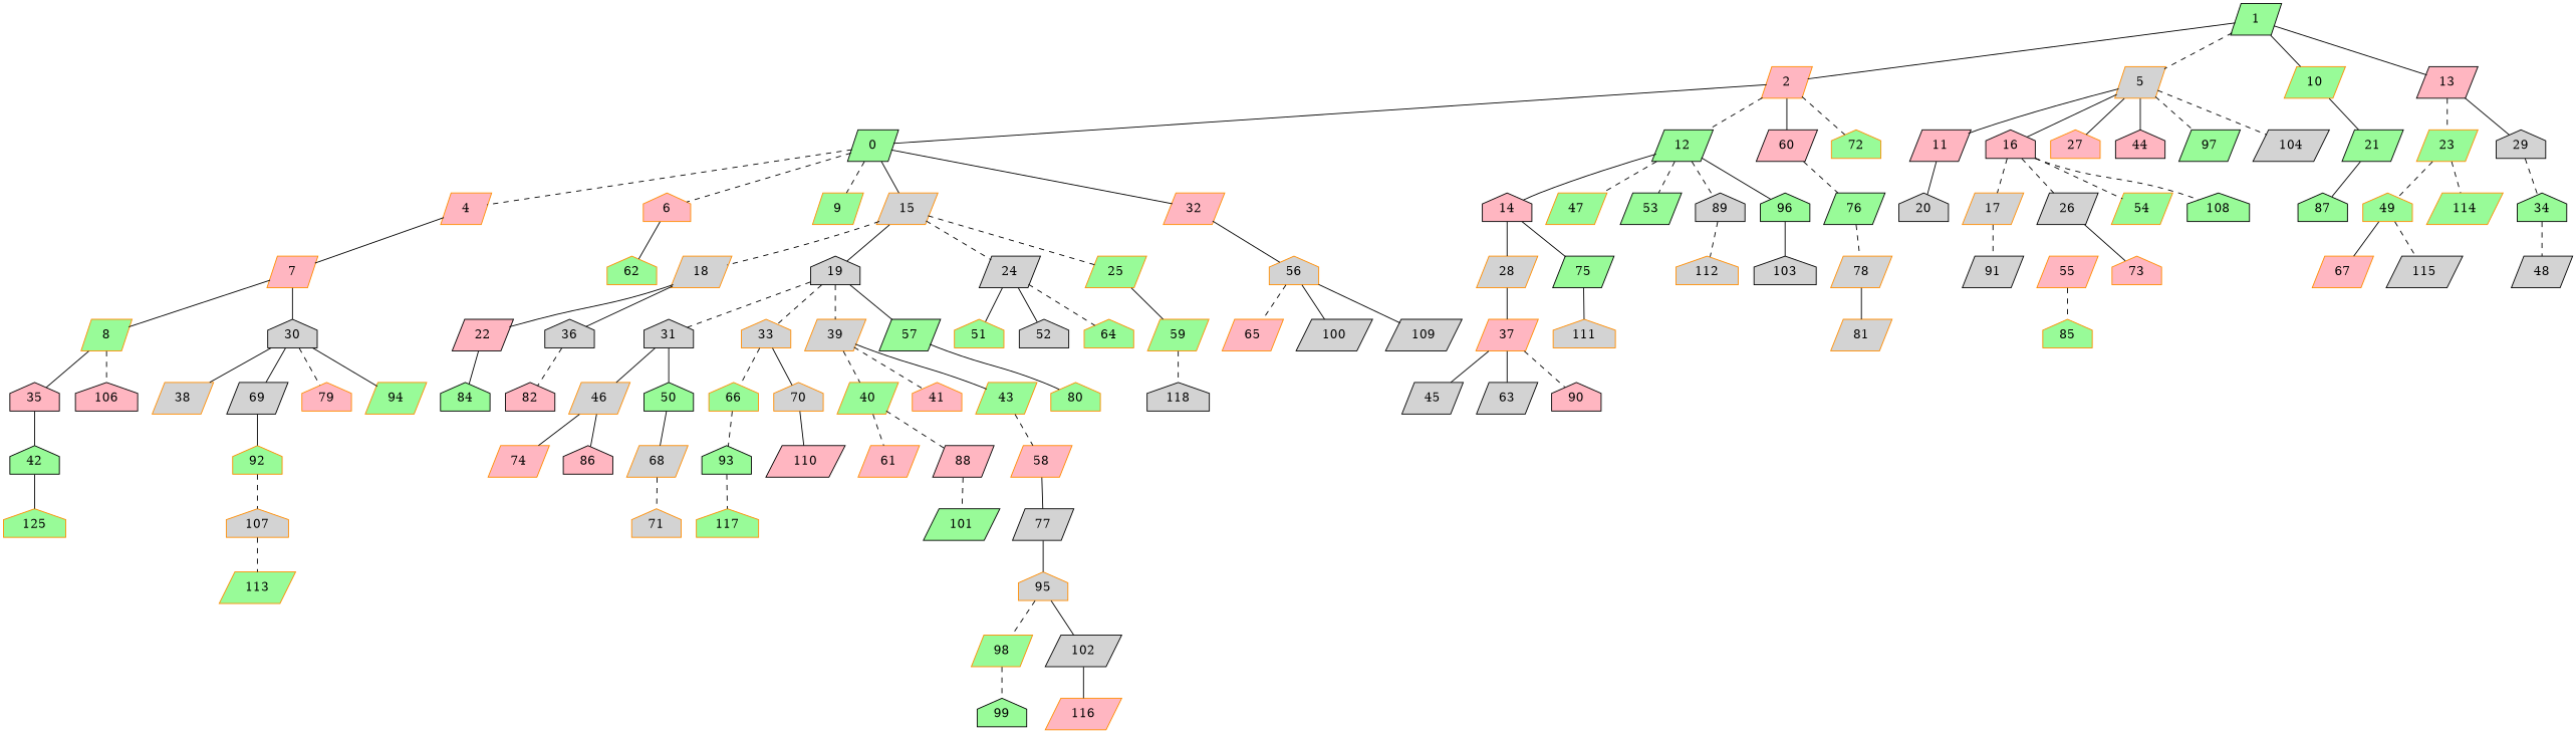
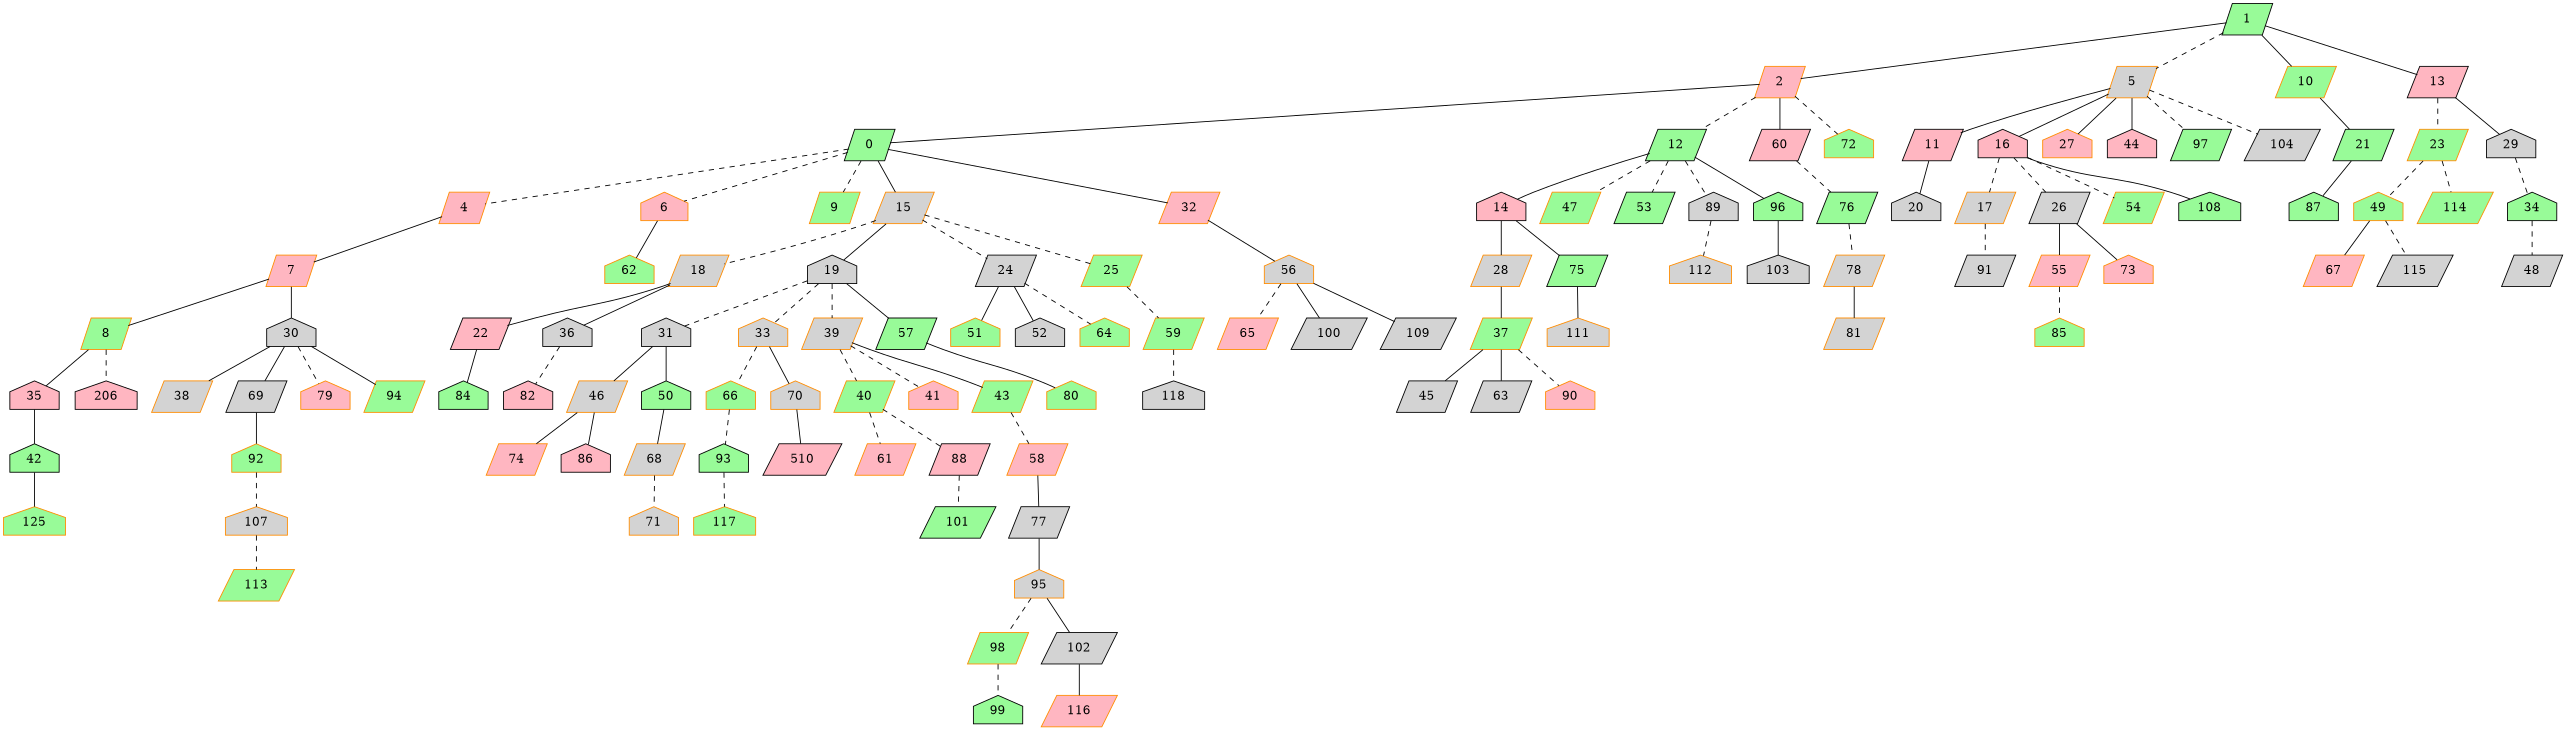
  graph {
    node [color=darkorange fillcolor=palegreen shape=parallelogram style=filled]
    edge [style=solid]
    1 [color=black]
    2 [fillcolor=lightpink]
    5 [fillcolor=lightgrey]
    10
    13 [color=black fillcolor=lightpink]
    n6 [color=black label=0]
    12 [color=black]
    60 [color=black fillcolor=lightpink]
    72 [shape=house]
    11 [color=black fillcolor=lightpink]
    16 [color=black fillcolor=lightpink shape=house]
    27 [fillcolor=lightpink shape=house]
    44 [color=black fillcolor=lightpink shape=house]
    97 [color=black]
    104 [color=black fillcolor=lightgrey]
    21 [color=black]
    23
    29 [color=black fillcolor=lightgrey shape=house]
    4 [fillcolor=lightpink]
    6 [fillcolor=lightpink shape=house]
    9
    15 [fillcolor=lightgrey]
    32 [fillcolor=lightpink]
    14 [color=black fillcolor=lightpink shape=house]
    47
    53 [color=black]
    89 [color=black fillcolor=lightgrey shape=house]
    96 [color=black shape=house]
    76 [color=black]
    7 [fillcolor=lightpink]
    62 [shape=house]
    18 [fillcolor=lightgrey]
    19 [color=black fillcolor=lightgrey shape=house]
    24 [color=black fillcolor=lightgrey]
    25
    56 [fillcolor=lightgrey shape=house]
    8
    30 [color=black fillcolor=lightgrey shape=house]
    20 [color=black fillcolor=lightgrey shape=house]
    17 [fillcolor=lightgrey]
    26 [color=black fillcolor=lightgrey]
    54
    108 [color=black shape=house]
    35 [color=black fillcolor=lightpink shape=house]
-   106 [color=black fillcolor=lightpink shape=house]
+   106 [color=black fillcolor=lightpink shape=house label=206]
    38 [fillcolor=lightgrey]
    69 [color=black fillcolor=lightgrey]
    79 [fillcolor=lightpink shape=house]
    94
    42 [color=black shape=house]
    87 [color=black shape=house]
    28 [fillcolor=lightgrey]
    75 [color=black]
    112 [fillcolor=lightgrey shape=house]
    103 [color=black fillcolor=lightgrey shape=house]
    49 [shape=house]
    114
    34 [color=black shape=house]
-   37 [fillcolor=lightpink]
+   37
    111 [fillcolor=lightgrey shape=house]
    22 [color=black fillcolor=lightpink]
    36 [color=black fillcolor=lightgrey shape=house]
    31 [color=black fillcolor=lightgrey shape=house]
    33 [fillcolor=lightgrey shape=house]
    39 [fillcolor=lightgrey]
    57 [color=black]
    51 [shape=house]
    52 [color=black fillcolor=lightgrey shape=house]
    64 [shape=house]
    59
    91 [color=black fillcolor=lightgrey]
    55 [fillcolor=lightpink]
    73 [fillcolor=lightpink shape=house]
    84 [color=black shape=house]
    82 [color=black fillcolor=lightpink shape=house]
    46 [fillcolor=lightgrey]
    50 [color=black shape=house]
    66 [shape=house]
    70 [fillcolor=lightgrey shape=house]
    40
    41 [fillcolor=lightpink shape=house]
    43
    80 [shape=house]
    67 [fillcolor=lightpink]
    115 [color=black fillcolor=lightgrey]
    118 [color=black fillcolor=lightgrey shape=house]
    85 [shape=house]
    45 [color=black fillcolor=lightgrey]
    63 [color=black fillcolor=lightgrey]
-   90 [color=black fillcolor=lightpink shape=house]
+   90 [fillcolor=lightpink shape=house]
    48 [color=black fillcolor=lightgrey]
    92 [shape=house]
    74 [fillcolor=lightpink]
    86 [color=black fillcolor=lightpink shape=house]
    68 [fillcolor=lightgrey]
    65 [fillcolor=lightpink]
    100 [color=black fillcolor=lightgrey]
    109 [color=black fillcolor=lightgrey]
    93 [color=black shape=house]
-   110 [color=black fillcolor=lightpink]
+   110 [color=black fillcolor=lightpink label=510]
    n101 [label=125 shape=house]
    61 [fillcolor=lightpink]
    88 [color=black fillcolor=lightpink]
    58 [fillcolor=lightpink]
    101 [color=black]
    77 [color=black fillcolor=lightgrey]
    71 [fillcolor=lightgrey shape=house]
    95 [fillcolor=lightgrey shape=house]
    78 [fillcolor=lightgrey]
    117 [shape=house]
    107 [fillcolor=lightgrey shape=house]
    81 [fillcolor=lightgrey]
    98
    102 [color=black fillcolor=lightgrey]
    113
    99 [color=black shape=house]
    116 [fillcolor=lightpink]
    1 -- 2
    1 -- 5 [style=dashed]
    1 -- 10
    1 -- 13
    2 -- n6
    2 -- 12 [style=dashed]
    2 -- 60
    2 -- 72 [style=dashed]
    5 -- 11
    5 -- 16
    5 -- 27
    5 -- 44
    5 -- 97 [style=dashed]
    5 -- 104 [style=dashed]
    10 -- 21
    13 -- 23 [style=dashed]
    13 -- 29
    n6 -- 4 [style=dashed]
    n6 -- 6 [style=dashed]
    n6 -- 9 [style=dashed]
    n6 -- 15
    n6 -- 32
    12 -- 14
    12 -- 47 [style=dashed]
    12 -- 53 [style=dashed]
    12 -- 89 [style=dashed]
    12 -- 96
    60 -- 76 [style=dashed]
    11 -- 20
    16 -- 17 [style=dashed]
    16 -- 26 [style=dashed]
    16 -- 54 [style=dashed]
-   16 -- 108 [style=dashed]
+   16 -- 108
    21 -- 87
    23 -- 49 [style=dashed]
    23 -- 114 [style=dashed]
    29 -- 34 [style=dashed]
    4 -- 7
    6 -- 62
    15 -- 18 [style=dashed]
    15 -- 19
    15 -- 24 [style=dashed]
    15 -- 25 [style=dashed]
    32 -- 56
    14 -- 28
    14 -- 75
    89 -- 112 [style=dashed]
    96 -- 103
    76 -- 78 [style=dashed]
    7 -- 8
    7 -- 30
    18 -- 22
    18 -- 36
    19 -- 31 [style=dashed]
    19 -- 33 [style=dashed]
    19 -- 39 [style=dashed]
    19 -- 57
    24 -- 51
    24 -- 52
    24 -- 64 [style=dashed]
-   25 -- 59
+   25 -- 59 [style=dashed]
    56 -- 65 [style=dashed]
    56 -- 100
    56 -- 109
    8 -- 35
    8 -- 106 [style=dashed]
    30 -- 38
    30 -- 69
    30 -- 79 [style=dashed]
    30 -- 94
    17 -- 91 [style=dashed]
+   26 -- 55
    26 -- 73
    35 -- 42
    69 -- 92
    42 -- n101
    28 -- 37
    75 -- 111
    49 -- 67
    49 -- 115 [style=dashed]
    34 -- 48 [style=dashed]
    37 -- 45
    37 -- 63
    37 -- 90 [style=dashed]
    22 -- 84
    36 -- 82 [style=dashed]
    31 -- 46
    31 -- 50
    33 -- 66 [style=dashed]
    33 -- 70
    39 -- 40 [style=dashed]
    39 -- 41 [style=dashed]
    39 -- 43
    57 -- 80
    59 -- 118 [style=dashed]
    55 -- 85 [style=dashed]
    46 -- 74
    46 -- 86
    50 -- 68
    66 -- 93 [style=dashed]
    70 -- 110
    40 -- 61 [style=dashed]
    40 -- 88 [style=dashed]
    43 -- 58 [style=dashed]
    92 -- 107 [style=dashed]
    68 -- 71 [style=dashed]
    93 -- 117 [style=dashed]
    88 -- 101 [style=dashed]
    58 -- 77
    77 -- 95
    95 -- 98 [style=dashed]
    95 -- 102
    78 -- 81
    107 -- 113 [style=dashed]
    98 -- 99 [style=dashed]
    102 -- 116
  }
